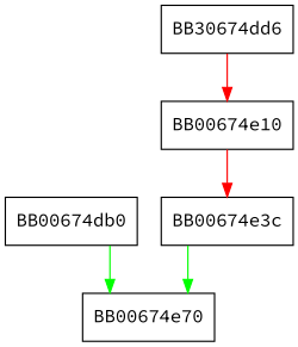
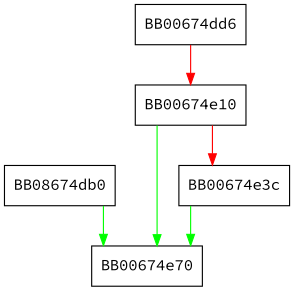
  digraph {
    fontname="Source Code Pro"
    splines=ortho
    node [fontname="Source Code Pro" shape=box]
    edge [color=green fontname="Source Code Pro"]
-   BB00674db0
+   BB00674db0 [label=BB08674db0]
    BB00674e70
-   BB00674dd6 [label=BB30674dd6]
+   BB00674dd6
    BB00674e10
    BB00674e3c
    BB00674db0 -> BB00674e70
    BB00674dd6 -> BB00674e10 [color=red]
+   BB00674e10 -> BB00674e70
    BB00674e10 -> BB00674e3c [color=red]
    BB00674e3c -> BB00674e70
  }
